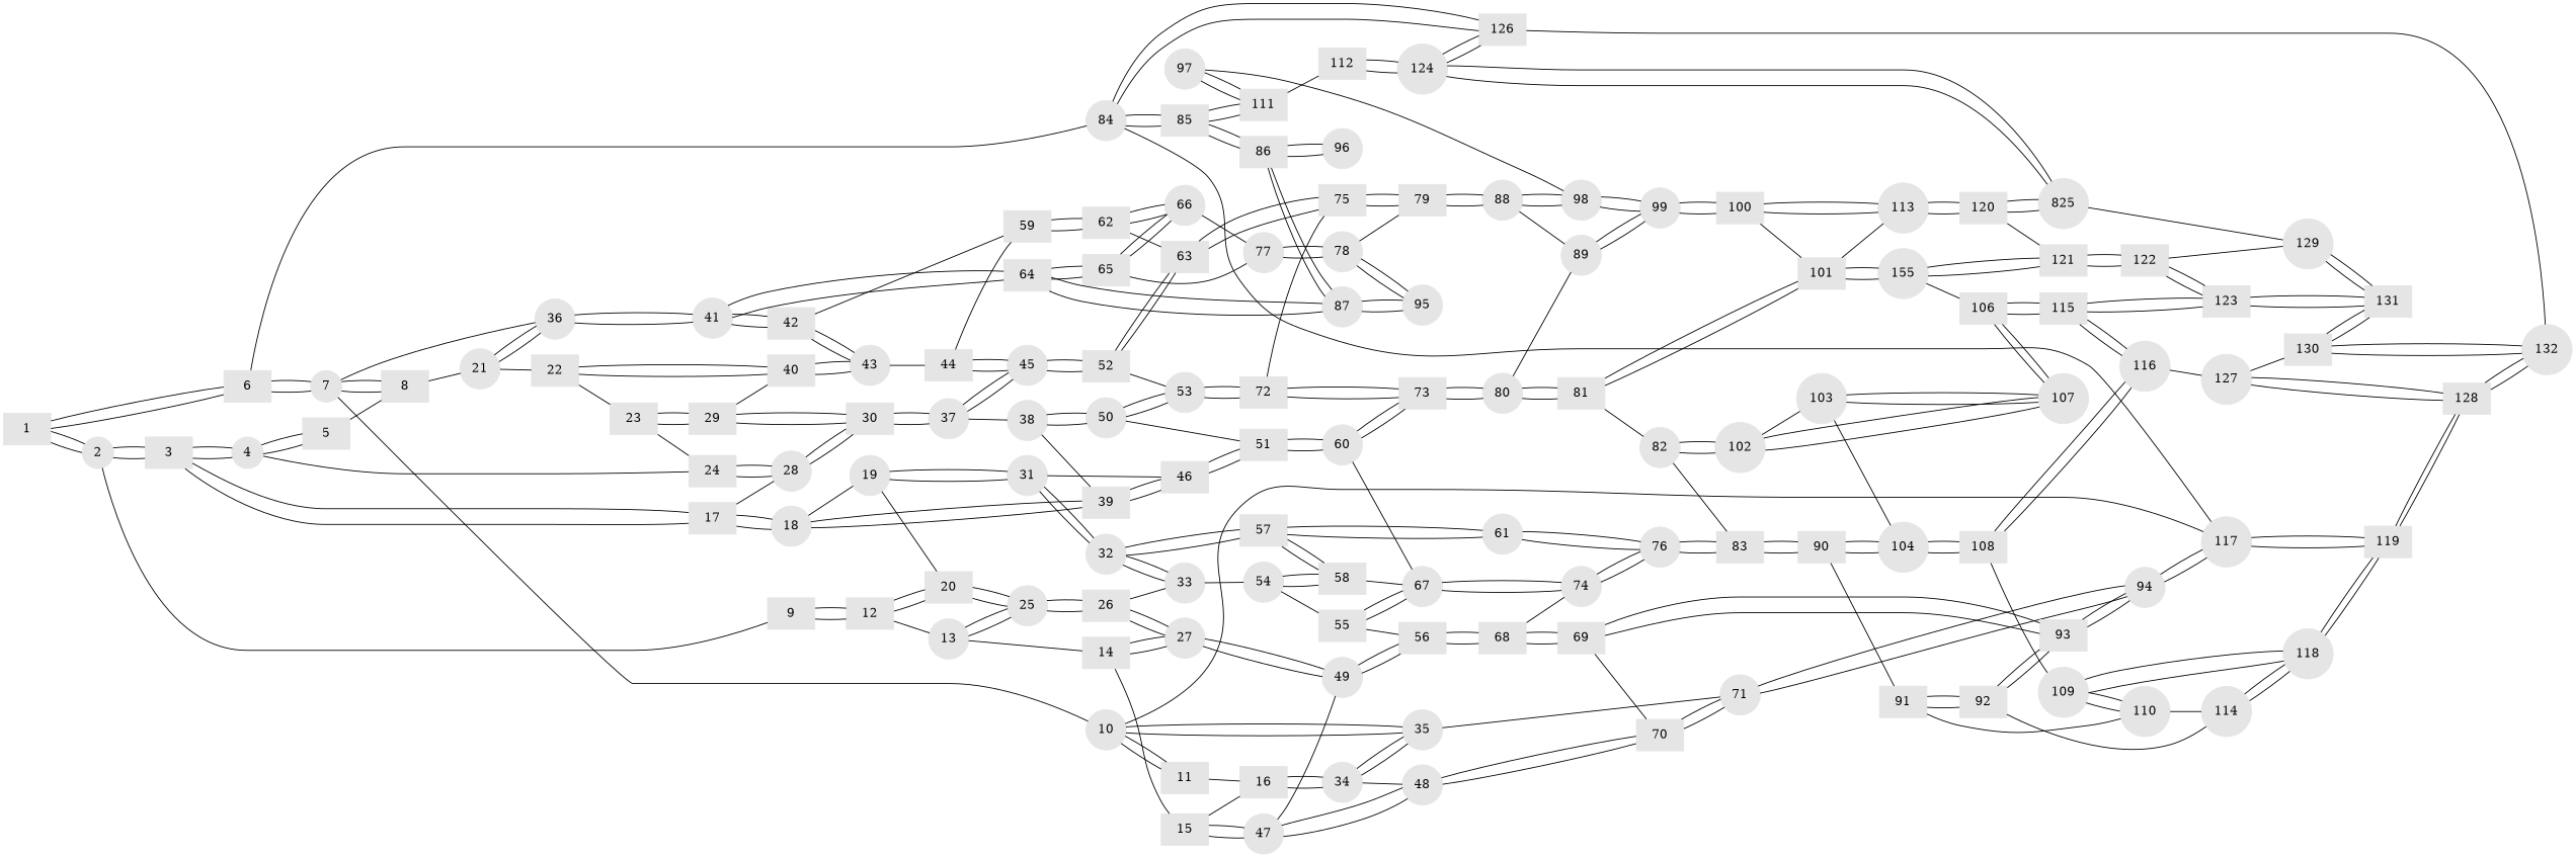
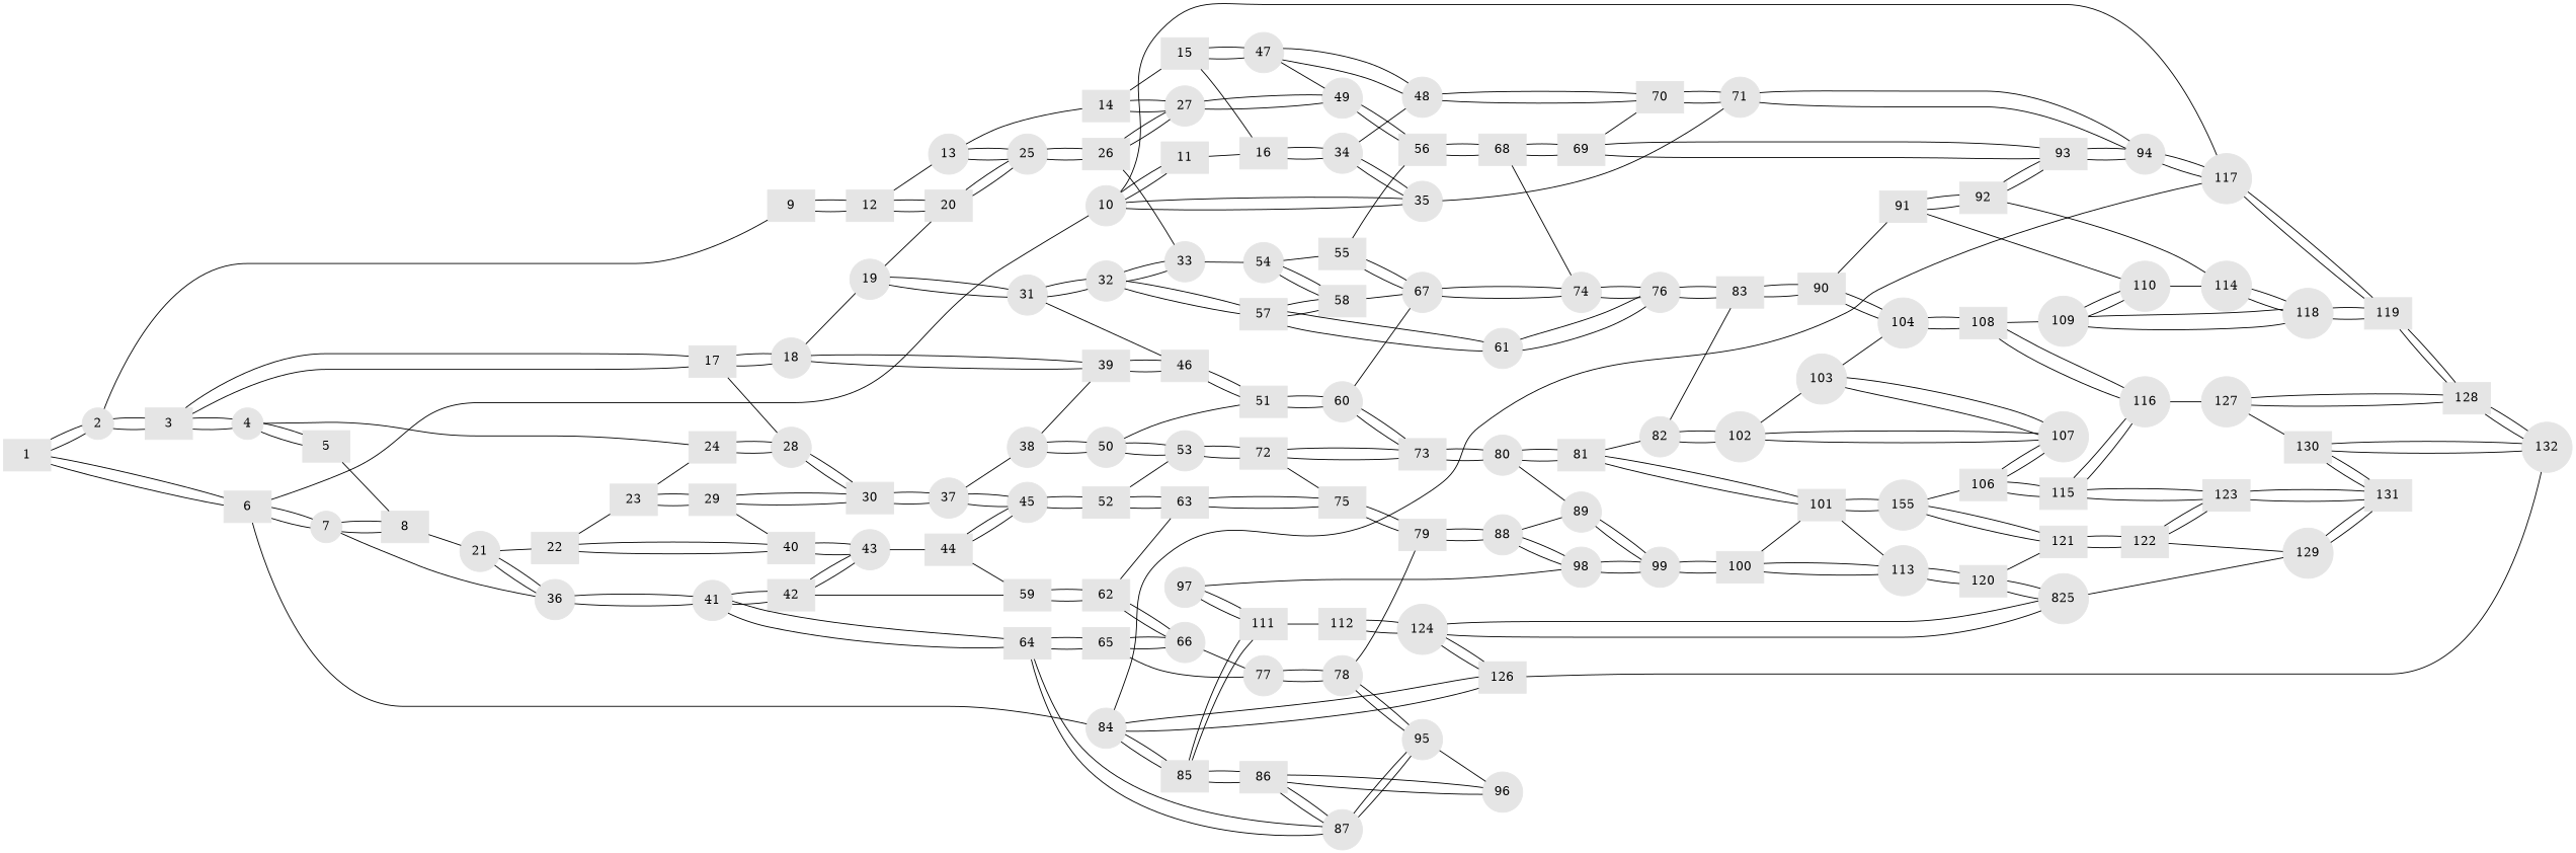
  graph {
    rankdir=LR
    node [color=gray90 shape=circle style=filled]
    2
    1 [shape=box]
    6 [shape=box]
    3 [shape=box]
    9 [shape=box]
    7
    10
    84
    4
    17 [shape=box]
    12 [shape=box]
    5 [shape=box]
    24 [shape=box]
    18
    28
    8 [shape=box]
    21
    36
    11 [shape=box]
    35
    117
    85 [shape=box]
    126 [shape=box]
    41
    22 [shape=box]
    13
    20 [shape=box]
    16 [shape=box]
    71
    119 [shape=box]
    34
    14 [shape=box]
    25
    15 [shape=box]
    27
    26 [shape=box]
    47
    49
    48
    19
    39 [shape=box]
    30 [shape=box]
    31
    46 [shape=box]
    32
    23 [shape=box]
    40 [shape=box]
    29 [shape=box]
    43
    33
    54
    56 [shape=box]
    37
    38
    45
    57 [shape=box]
    51 [shape=box]
    58 [shape=box]
    61
    55 [shape=box]
    70 [shape=box]
    94
    42 [shape=box]
    64 [shape=box]
    50
    52 [shape=box]
    53
    44 [shape=box]
    59 [shape=box]
    65 [shape=box]
    87
    62 [shape=box]
    63 [shape=box]
    60
    68 [shape=box]
    72 [shape=box]
    67
    73 [shape=box]
    75 [shape=box]
    74
    69 [shape=box]
    76
    66
    80
    83 [shape=box]
    77
    79 [shape=box]
    95
    78
    93 [shape=box]
    81 [shape=box]
    89
    88
    90 [shape=box]
    96
    98
    82
    101 [shape=box]
    99
    102
    113
    n102 [label=155]
    103
    107
    91 [shape=box]
    104
    86 [shape=box]
    111 [shape=box]
    132
    112 [shape=box]
    100 [shape=box]
    92 [shape=box]
    110
    108 [shape=box]
    114
    118
    97
    120 [shape=box]
    106 [shape=box]
    121 [shape=box]
    109
    116
    115 [shape=box]
    122 [shape=box]
    123 [shape=box]
    127
    124
    n128 [label=825]
    131 [shape=box]
    128 [shape=box]
    130 [shape=box]
    129
    2 -- 3
    2 -- 3
    2 -- 9
    1 -- 2
    1 -- 2
    1 -- 6
    1 -- 6
    6 -- 7
    6 -- 7
-   7 -- 10
+   6 -- 10
    6 -- 84
    3 -- 4
    3 -- 4
    3 -- 17
    3 -- 17
    9 -- 12
    9 -- 12
    7 -- 8
    7 -- 8
    7 -- 36
    10 -- 11
    10 -- 11
    10 -- 35
    10 -- 35
    10 -- 117
    84 -- 117
    84 -- 85
    84 -- 85
    84 -- 126
    84 -- 126
    4 -- 5
    4 -- 5
    4 -- 24
    17 -- 18
    17 -- 18
    17 -- 28
    12 -- 13
    12 -- 20
    12 -- 20
    5 -- 8
    24 -- 28
    24 -- 28
    18 -- 19
    18 -- 39
    18 -- 39
    28 -- 30
    28 -- 30
    8 -- 21
    21 -- 36
    21 -- 36
    21 -- 22
    36 -- 41
    36 -- 41
    11 -- 16
    35 -- 71
    117 -- 119
    117 -- 119
    85 -- 86
    85 -- 86
    85 -- 111
    85 -- 111
    126 -- 132
    41 -- 42
    41 -- 42
    41 -- 64
    41 -- 64
    22 -- 23
    22 -- 40
    22 -- 40
    13 -- 14
    13 -- 25
    13 -- 25
    20 -- 25
    20 -- 25
    16 -- 34
    16 -- 34
    71 -- 94
    71 -- 94
    119 -- 128
    119 -- 128
    34 -- 35
    34 -- 35
    34 -- 48
    14 -- 15
    14 -- 27
    14 -- 27
    25 -- 26
    25 -- 26
    15 -- 16
    15 -- 47
    15 -- 47
    27 -- 49
    27 -- 49
    26 -- 27
    26 -- 27
    26 -- 33
    47 -- 49
    47 -- 48
    47 -- 48
    49 -- 56
    49 -- 56
    48 -- 70
    48 -- 70
    19 -- 20
    19 -- 31
    19 -- 31
    39 -- 46
    39 -- 46
    30 -- 37
    30 -- 37
    31 -- 46
    31 -- 32
    31 -- 32
    46 -- 51
    46 -- 51
    32 -- 33
    32 -- 33
    32 -- 57
    32 -- 57
    23 -- 24
    23 -- 29
    23 -- 29
    40 -- 43
    40 -- 43
    29 -- 30
    29 -- 30
    29 -- 40
    43 -- 44
    33 -- 54
    54 -- 58
    54 -- 58
    54 -- 55
    56 -- 68
    56 -- 68
    37 -- 38
    37 -- 45
    37 -- 45
    38 -- 39
    38 -- 50
    38 -- 50
    45 -- 52
    45 -- 52
    57 -- 58
    57 -- 58
    57 -- 61
    57 -- 61
    51 -- 60
    51 -- 60
    58 -- 67
    61 -- 76
    61 -- 76
    55 -- 56
    55 -- 67
    55 -- 67
    70 -- 71
    70 -- 71
    94 -- 117
    94 -- 117
    42 -- 43
    42 -- 43
    42 -- 59
    64 -- 65
    64 -- 65
    64 -- 87
    64 -- 87
    50 -- 51
    50 -- 53
    50 -- 53
    52 -- 53
    52 -- 63
    52 -- 63
    53 -- 72
    53 -- 72
    44 -- 45
    44 -- 45
    44 -- 59
    59 -- 62
    59 -- 62
    65 -- 66
    65 -- 66
    65 -- 77
    87 -- 95
    87 -- 95
    62 -- 63
    62 -- 66
    62 -- 66
    63 -- 75
    63 -- 75
    60 -- 67
    60 -- 73
    60 -- 73
    68 -- 74
    68 -- 69
    68 -- 69
    72 -- 73
    72 -- 73
    72 -- 75
    67 -- 74
    67 -- 74
    73 -- 80
    73 -- 80
    75 -- 79
    75 -- 79
    74 -- 76
    74 -- 76
    69 -- 70
    69 -- 93
    69 -- 93
    76 -- 83
    76 -- 83
    66 -- 77
    80 -- 81
    80 -- 81
    80 -- 89
    83 -- 90
    83 -- 90
    77 -- 78
    77 -- 78
    79 -- 88
    79 -- 88
+   95 -- 96
    78 -- 79
    78 -- 95
    78 -- 95
    93 -- 94
    93 -- 94
    81 -- 82
    81 -- 101
    81 -- 101
    89 -- 99
    89 -- 99
    88 -- 89
    88 -- 98
    88 -- 98
    90 -- 91
    90 -- 104
    90 -- 104
    98 -- 99
    98 -- 99
    82 -- 83
    82 -- 102
    82 -- 102
    101 -- 113
    101 -- n102
    101 -- n102
    99 -- 100
    99 -- 100
    102 -- 103
    102 -- 107
    102 -- 107
    113 -- 120
    113 -- 120
    n102 -- 106
    n102 -- 121
    n102 -- 121
    103 -- 107
    103 -- 107
    103 -- 104
    91 -- 92
    91 -- 92
    91 -- 110
    104 -- 108
    104 -- 108
    86 -- 87
    86 -- 87
    86 -- 96
    86 -- 96
    111 -- 112
    112 -- 124
    112 -- 124
    100 -- 101
    100 -- 113
    100 -- 113
    92 -- 93
    92 -- 93
    92 -- 114
    110 -- 114
    108 -- 109
    108 -- 116
    108 -- 116
    114 -- 118
    114 -- 118
    118 -- 119
    118 -- 119
    97 -- 98
    97 -- 111
    97 -- 111
    120 -- 121
    120 -- n128
    120 -- n128
    106 -- 107
    106 -- 107
    106 -- 115
    106 -- 115
    121 -- 122
    121 -- 122
    109 -- 110
    109 -- 110
    109 -- 118
    109 -- 118
    116 -- 127
    115 -- 116
    115 -- 116
    115 -- 123
    115 -- 123
    122 -- 123
    122 -- 123
    122 -- 129
    123 -- 131
    123 -- 131
    127 -- 128
    127 -- 128
    127 -- 130
    124 -- 126
    124 -- 126
    124 -- n128
    124 -- n128
    n128 -- 129
    128 -- 132
    128 -- 132
    130 -- 132
    130 -- 132
    130 -- 131
    130 -- 131
    129 -- 131
    129 -- 131
  }
